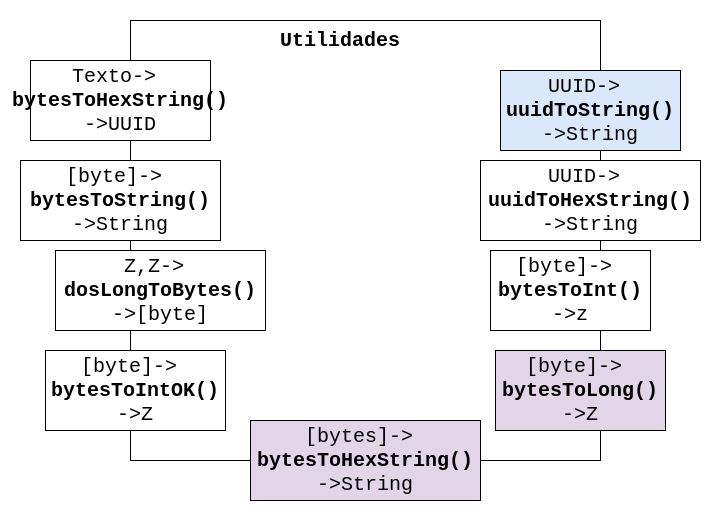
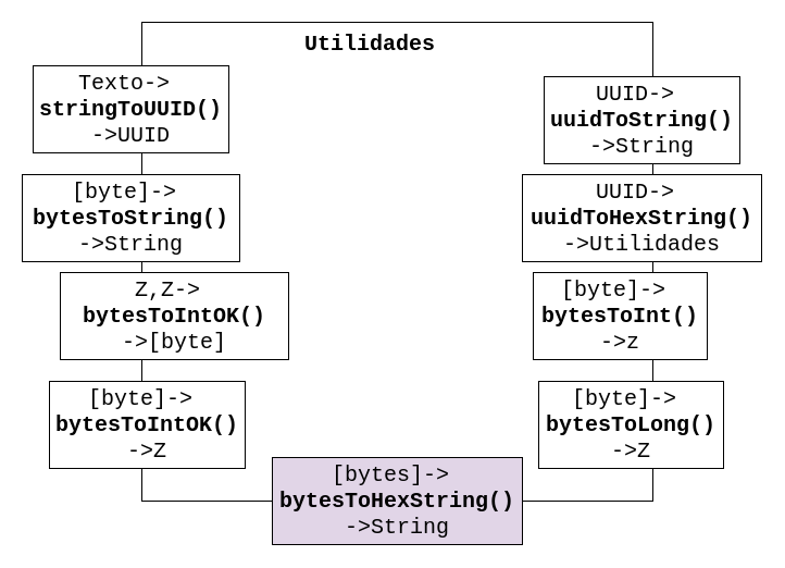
  <mxCell id="0" />
  <mxCell id="1" parent="0" />
  <mxCell id="2" value="" style="rounded=0;whiteSpace=wrap;html=1;" vertex="1" parent="1"><mxGeometry x="130" y="20" width="470" height="440" as="geometry" /></mxCell>
  <mxCell id="3" value="Utilidades" style="text;html=1;strokeColor=none;fillColor=none;align=center;verticalAlign=middle;whiteSpace=wrap;rounded=0;fontStyle=1;fontFamily=Courier New;fontSize=20;" vertex="1" parent="1"><mxGeometry x="260" y="30" width="160" height="20" as="geometry" /></mxCell>
- <mxCell id="4" value="Texto-&amp;gt;&amp;nbsp;&lt;br&gt;&lt;b&gt;bytesToHexString()&lt;/b&gt;&lt;br&gt;-&amp;gt;UUID" style="rounded=0;whiteSpace=wrap;html=1;fontFamily=Courier New;fontSize=20;align=center;fontStyle=0;autosize=1;" vertex="1" parent="1"><mxGeometry x="30" y="60" width="180" height="80" as="geometry" /></mxCell>
- <mxCell id="5" value="UUID-&amp;gt;&amp;nbsp;&lt;br&gt;&lt;b&gt;uuidToString()&lt;/b&gt;&lt;br&gt;-&amp;gt;String" style="rounded=0;whiteSpace=wrap;html=1;fontFamily=Courier New;fontSize=20;align=center;fontStyle=0;autosize=1;fillColor=#dae8fc;" vertex="1" parent="1"><mxGeometry x="500" y="70" width="180" height="80" as="geometry" /></mxCell>
+ <mxCell id="4" value="Texto-&amp;gt;&amp;nbsp;&lt;br&gt;&lt;b&gt;stringToUUID()&lt;/b&gt;&lt;br&gt;-&amp;gt;UUID" style="rounded=0;whiteSpace=wrap;html=1;fontFamily=Courier New;fontSize=20;align=center;fontStyle=0;autosize=1;" vertex="1" parent="1"><mxGeometry x="30" y="60" width="180" height="80" as="geometry" /></mxCell>
+ <mxCell id="5" value="UUID-&amp;gt;&amp;nbsp;&lt;br&gt;&lt;b&gt;uuidToString()&lt;/b&gt;&lt;br&gt;-&amp;gt;String" style="rounded=0;whiteSpace=wrap;html=1;fontFamily=Courier New;fontSize=20;align=center;fontStyle=0;autosize=1;" vertex="1" parent="1"><mxGeometry x="500" y="70" width="180" height="80" as="geometry" /></mxCell>
  <mxCell id="6" value="[byte]-&amp;gt;&amp;nbsp;&lt;br&gt;&lt;b&gt;bytesToString()&lt;/b&gt;&lt;br&gt;-&amp;gt;String" style="rounded=0;whiteSpace=wrap;html=1;fontFamily=Courier New;fontSize=20;align=center;fontStyle=0;autosize=1;" vertex="1" parent="1"><mxGeometry x="20" y="160" width="200" height="80" as="geometry" /></mxCell>
- <mxCell id="7" value="Z,Z-&amp;gt;&amp;nbsp;&lt;br&gt;&lt;b&gt;dosLongToBytes()&lt;/b&gt;&lt;br&gt;-&amp;gt;[byte]" style="rounded=0;whiteSpace=wrap;html=1;fontFamily=Courier New;fontSize=20;align=center;fontStyle=0;autosize=1;" vertex="1" parent="1"><mxGeometry x="55" y="250" width="210" height="80" as="geometry" /></mxCell>
- <mxCell id="8" value="UUID-&amp;gt;&amp;nbsp;&lt;br&gt;&lt;b&gt;uuidToHexString()&lt;/b&gt;&lt;br&gt;-&amp;gt;String" style="rounded=0;whiteSpace=wrap;html=1;fontFamily=Courier New;fontSize=20;align=center;fontStyle=0;autosize=1;" vertex="1" parent="1"><mxGeometry x="480" y="160" width="220" height="80" as="geometry" /></mxCell>
+ <mxCell id="7" value="Z,Z-&amp;gt;&amp;nbsp;&lt;br&gt;&lt;b&gt;bytesToIntOK()&lt;/b&gt;&lt;br&gt;-&amp;gt;[byte]" style="rounded=0;whiteSpace=wrap;html=1;fontFamily=Courier New;fontSize=20;align=center;fontStyle=0;autosize=1;" vertex="1" parent="1"><mxGeometry x="55" y="250" width="210" height="80" as="geometry" /></mxCell>
+ <mxCell id="8" value="UUID-&amp;gt;&amp;nbsp;&lt;br&gt;&lt;b&gt;uuidToHexString()&lt;/b&gt;&lt;br&gt;-&amp;gt;Utilidades" style="rounded=0;whiteSpace=wrap;html=1;fontFamily=Courier New;fontSize=20;align=center;fontStyle=0;autosize=1;" vertex="1" parent="1"><mxGeometry x="480" y="160" width="220" height="80" as="geometry" /></mxCell>
  <mxCell id="9" value="[bytes]-&amp;gt;&amp;nbsp;&lt;br&gt;&lt;b&gt;bytesToHexString()&lt;/b&gt;&lt;br&gt;-&amp;gt;String" style="rounded=0;whiteSpace=wrap;html=1;fontFamily=Courier New;fontSize=20;align=center;fontStyle=0;autosize=1;fillColor=#e1d5e7;" vertex="1" parent="1"><mxGeometry x="250" y="420" width="230" height="80" as="geometry" /></mxCell>
- <mxCell id="10" value="[byte]-&amp;gt;&amp;nbsp;&lt;br&gt;&lt;b&gt;bytesToLong()&lt;/b&gt;&lt;br&gt;-&amp;gt;Z" style="rounded=0;whiteSpace=wrap;html=1;fontFamily=Courier New;fontSize=20;align=center;fontStyle=0;autosize=1;fillColor=#e1d5e7;" vertex="1" parent="1"><mxGeometry x="495" y="350" width="170" height="80" as="geometry" /></mxCell>
+ <mxCell id="10" value="[byte]-&amp;gt;&amp;nbsp;&lt;br&gt;&lt;b&gt;bytesToLong()&lt;/b&gt;&lt;br&gt;-&amp;gt;Z" style="rounded=0;whiteSpace=wrap;html=1;fontFamily=Courier New;fontSize=20;align=center;fontStyle=0;autosize=1;" vertex="1" parent="1"><mxGeometry x="495" y="350" width="170" height="80" as="geometry" /></mxCell>
  <mxCell id="11" value="[byte]-&amp;gt;&amp;nbsp;&lt;br&gt;&lt;b&gt;bytesToInt()&lt;/b&gt;&lt;br&gt;-&amp;gt;z" style="rounded=0;whiteSpace=wrap;html=1;fontFamily=Courier New;fontSize=20;align=center;fontStyle=0;autosize=1;" vertex="1" parent="1"><mxGeometry x="490" y="250" width="160" height="80" as="geometry" /></mxCell>
  <mxCell id="12" value="[byte]-&amp;gt;&amp;nbsp;&lt;br&gt;&lt;b&gt;bytesToIntOK()&lt;br&gt;&lt;/b&gt;-&amp;gt;Z" style="rounded=0;whiteSpace=wrap;html=1;fontFamily=Courier New;fontSize=20;align=center;fontStyle=0;autosize=1;" vertex="1" parent="1"><mxGeometry x="45" y="350" width="180" height="80" as="geometry" /></mxCell>
